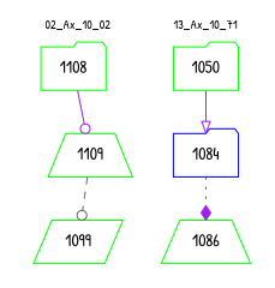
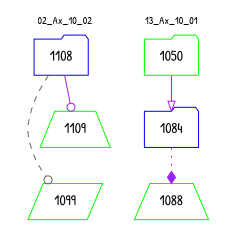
  digraph {
    fontname="Patrick Hand"
    node [color=green fontname="Patrick Hand" shape=folder]
    edge [arrowhead=odot color=purple fontname="Patrick Hand" style=solid]
-   n1 [label=1108]
+   n1 [color=blue label=1108]
    n2 [label=1099 shape=parallelogram]
    n3 [label=1109 shape=trapezium]
    n4 [color=blue label=1084]
    n5 [label=1050]
-   n6 [label=1086 shape=trapezium]
+   n6 [label=1088 shape=trapezium]
    subgraph cluster_1 {
      color=white
      fontsize=10
      label="02_Ax_10_02"
      n1
      n2
      n3
    }
    subgraph cluster_2 {
      color=white
      fontsize=10
-     label="13_Ax_10_71"
+     label="13_Ax_10_01"
      n4
      n5
      n6
    }
-   n3 -> n2 [color=gray40 style=dashed]
+   n1 -> n2 [color=gray40 style=dashed]
    n1 -> n3
    n4 -> n6 [arrowhead=diamond style=dotted]
    n5 -> n4 [arrowhead=onormal]
  }
